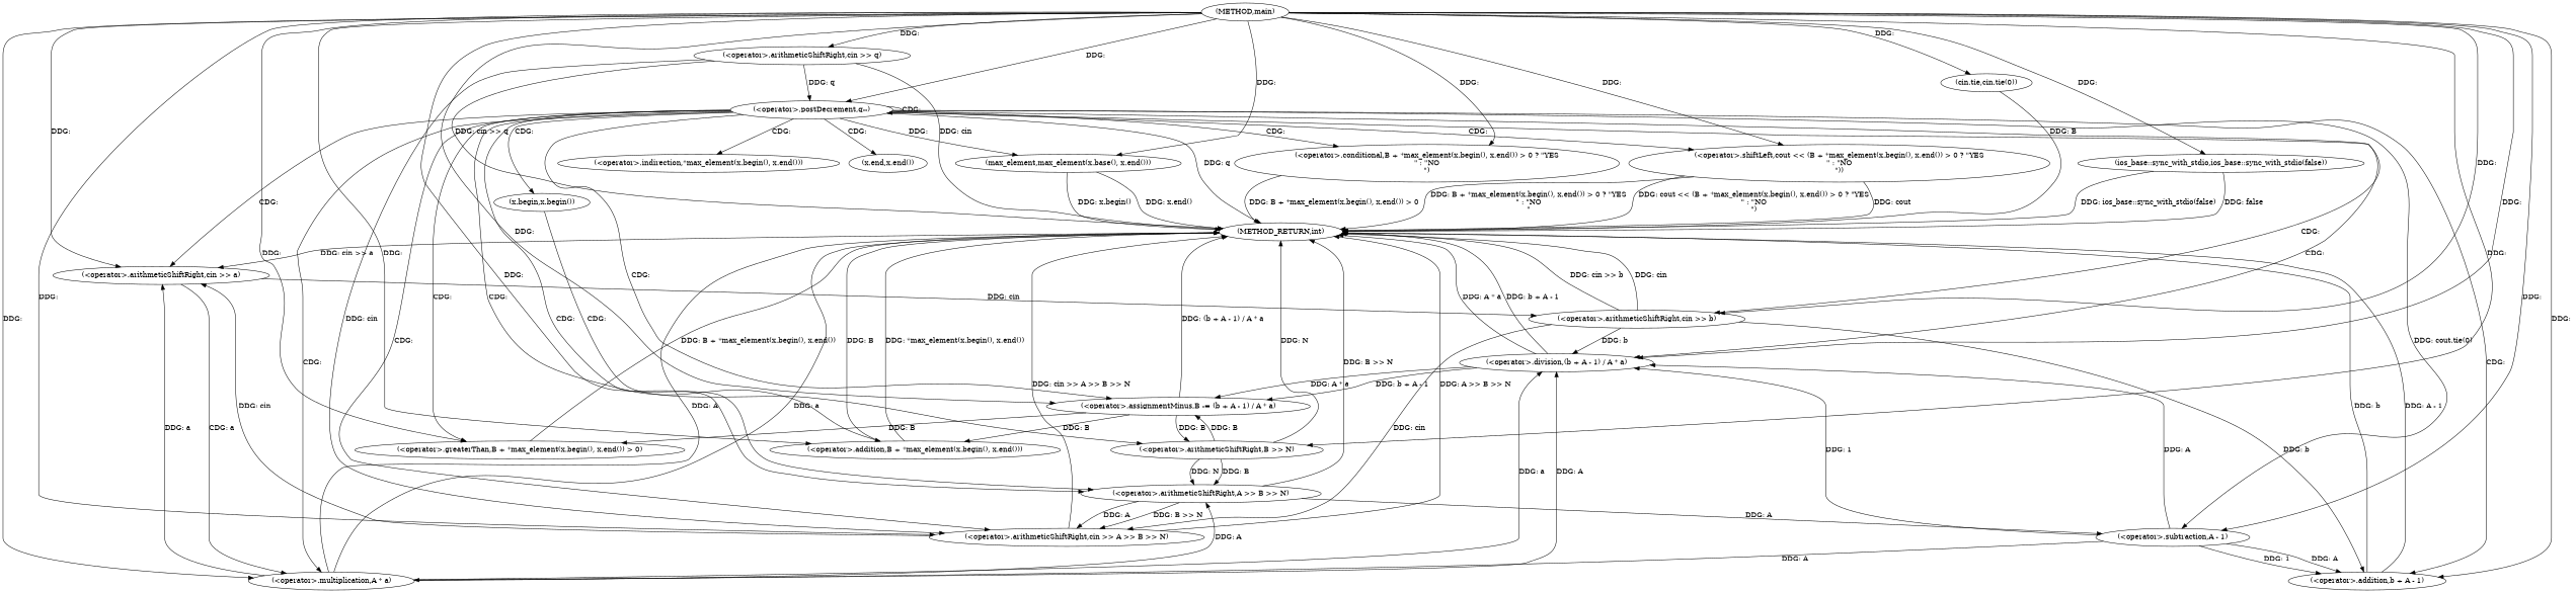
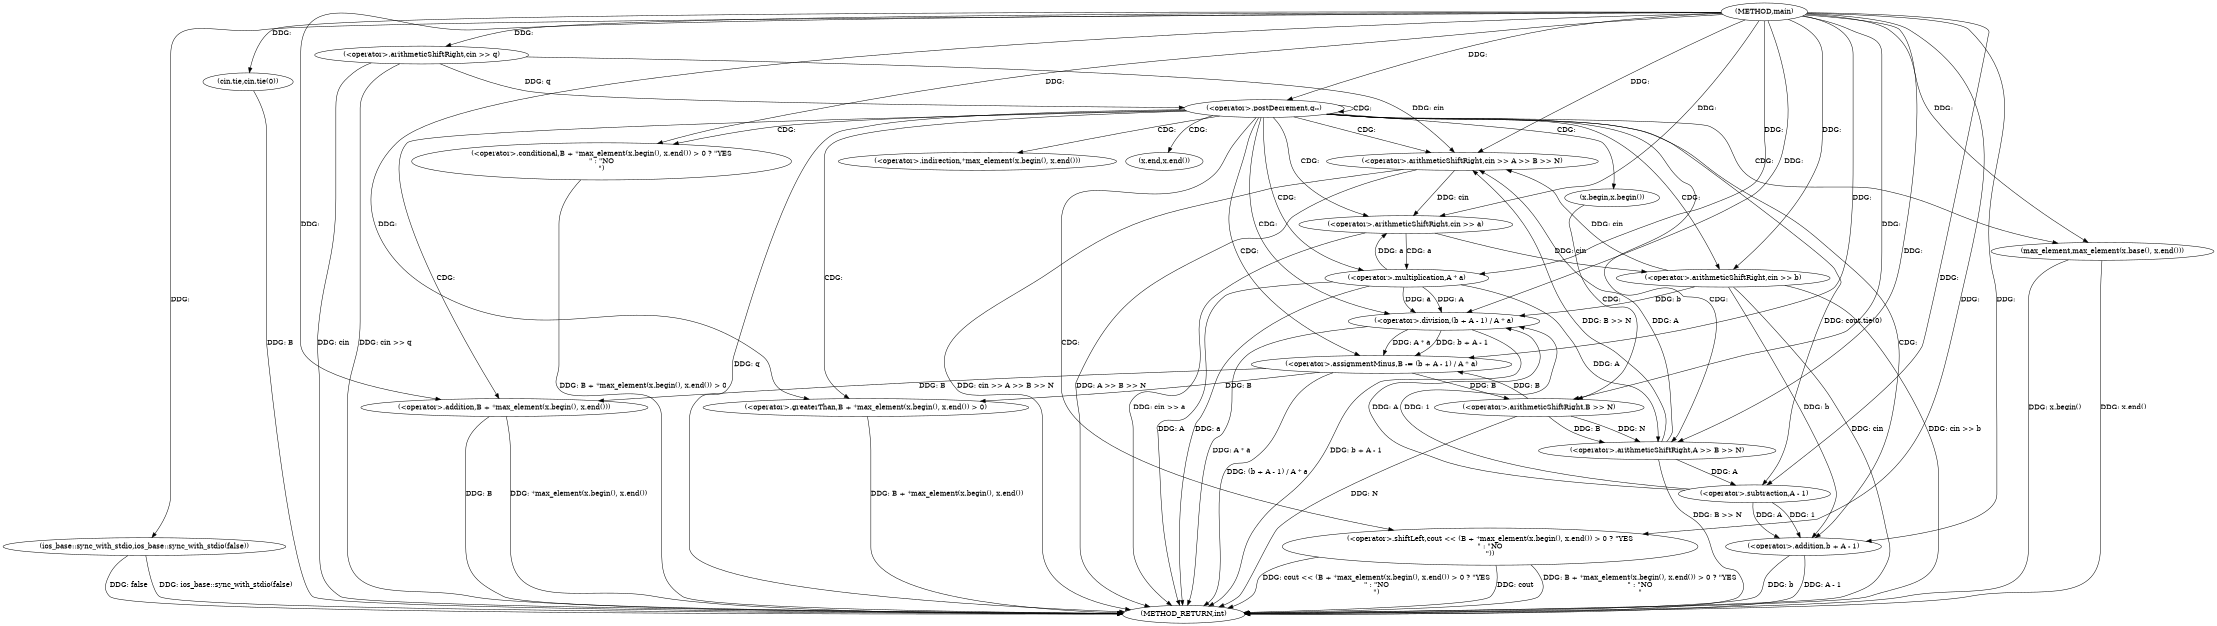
  digraph {
    n1 [label="(METHOD,main)"]
    n2 [label="(ios_base::sync_with_stdio,ios_base::sync_with_stdio(false))"]
    n3 [label="(cin.tie,cin.tie(0))"]
    n4 [label="(<operator>.arithmeticShiftRight,cin >> q)"]
    n5 [label="(<operator>.postDecrement,q--)"]
    n6 [label="(<operator>.arithmeticShiftRight,cin >> A >> B >> N)"]
    n7 [label="(<operator>.arithmeticShiftRight,cin >> a)"]
    n8 [label="(<operator>.shiftLeft,cout << (B + *max_element(x.begin(), x.end()) > 0 ? \"YES\n\" : \"NO\n\"))"]
    n9 [label="(<operator>.arithmeticShiftRight,cin >> b)"]
    n10 [label="(<operator>.assignmentMinus,B -= (b + A - 1) / A * a)"]
    n11 [label="(<operator>.arithmeticShiftRight,A >> B >> N)"]
    n12 [label="(<operator>.conditional,B + *max_element(x.begin(), x.end()) > 0 ? \"YES\n\" : \"NO\n\")"]
    n13 [label="(<operator>.arithmeticShiftRight,B >> N)"]
    n14 [label="(<operator>.division,(b + A - 1) / A * a)"]
    n15 [label="(<operator>.greaterThan,B + *max_element(x.begin(), x.end()) > 0)"]
    n16 [label="(<operator>.addition,b + A - 1)"]
    n17 [label="(<operator>.multiplication,A * a)"]
    n18 [label="(<operator>.addition,B + *max_element(x.begin(), x.end()))"]
    n19 [label="(<operator>.subtraction,A - 1)"]
    n20 [label="(max_element,max_element(x.base(), x.end()))"]
    n21 [label="(METHOD_RETURN,int)"]
    n22 [label="(<operator>.indirection,*max_element(x.begin(), x.end()))"]
    n23 [label="(x.begin,x.begin())"]
    n24 [label="(x.end,x.end())"]
    n1 -> n2 [label="DDG: "]
    n1 -> n3 [label="DDG: "]
    n1 -> n4 [label="DDG: "]
    n1 -> n5 [label="DDG: "]
    n1 -> n6 [label="DDG: "]
    n1 -> n7 [label="DDG: "]
    n1 -> n8 [label="DDG: "]
    n1 -> n9 [label="DDG: "]
    n1 -> n10 [label="DDG: "]
    n1 -> n11 [label="DDG: "]
    n1 -> n12 [label="DDG: "]
    n1 -> n13 [label="DDG: "]
    n1 -> n14 [label="DDG: "]
    n1 -> n15 [label="DDG: "]
    n1 -> n16 [label="DDG: "]
    n1 -> n17 [label="DDG: "]
    n1 -> n18 [label="DDG: "]
    n1 -> n19 [label="DDG: "]
    n1 -> n20 [label="DDG: "]
    n2 -> n21 [label="DDG: ios_base::sync_with_stdio(false)"]
    n2 -> n21 [label="DDG: false"]
    n3 -> n21 [label="DDG: B"]
    n4 -> n5 [label="DDG: q"]
    n4 -> n6 [label="DDG: cin"]
    n4 -> n21 [label="DDG: cin"]
    n4 -> n21 [label="DDG: cin >> q"]
    n5 -> n5 [label="CDG: "]
    n5 -> n6 [label="CDG: "]
    n5 -> n7 [label="CDG: "]
    n5 -> n8 [label="CDG: "]
    n5 -> n9 [label="CDG: "]
    n5 -> n10 [label="CDG: "]
    n5 -> n11 [label="CDG: "]
    n5 -> n12 [label="CDG: "]
    n5 -> n14 [label="CDG: "]
    n5 -> n15 [label="CDG: "]
    n5 -> n16 [label="CDG: "]
    n5 -> n17 [label="CDG: "]
    n5 -> n18 [label="CDG: "]
    n5 -> n19 [label="DDG: cout.tie(0)"]
-   n5 -> n20 [label="DDG: "]
+   n5 -> n20 [label="CDG: "]
    n5 -> n21 [label="DDG: q"]
    n5 -> n22 [label="CDG: "]
    n5 -> n23 [label="CDG: "]
    n5 -> n24 [label="CDG: "]
    n6 -> n7 [label="DDG: cin"]
    n6 -> n21 [label="DDG: A >> B >> N"]
    n6 -> n21 [label="DDG: cin >> A >> B >> N"]
    n7 -> n9 [label="DDG: cin"]
    n7 -> n17 [label="CDG: a"]
-   n21 -> n7 [label="DDG: cin >> a"]
+   n7 -> n21 [label="DDG: cin >> a"]
    n8 -> n21 [label="DDG: B + *max_element(x.begin(), x.end()) > 0 ? \"YES\n\" : \"NO\n\""]
    n8 -> n21 [label="DDG: cout << (B + *max_element(x.begin(), x.end()) > 0 ? \"YES\n\" : \"NO\n\")"]
    n8 -> n21 [label="DDG: cout"]
    n9 -> n6 [label="DDG: cin"]
    n9 -> n14 [label="DDG: b"]
    n9 -> n16 [label="DDG: b"]
    n9 -> n21 [label="DDG: cin"]
    n9 -> n21 [label="DDG: cin >> b"]
    n10 -> n13 [label="DDG: B"]
    n10 -> n15 [label="DDG: B"]
    n10 -> n18 [label="DDG: B"]
    n10 -> n21 [label="DDG: (b + A - 1) / A * a"]
    n11 -> n6 [label="DDG: B >> N"]
    n11 -> n6 [label="DDG: A"]
    n11 -> n19 [label="DDG: A"]
    n11 -> n21 [label="DDG: B >> N"]
    n12 -> n21 [label="DDG: B + *max_element(x.begin(), x.end()) > 0"]
    n13 -> n10 [label="DDG: B"]
    n13 -> n11 [label="DDG: B"]
    n13 -> n11 [label="DDG: N"]
    n13 -> n21 [label="DDG: N"]
    n14 -> n10 [label="DDG: A * a"]
    n14 -> n10 [label="DDG: b + A - 1"]
    n14 -> n21 [label="DDG: b + A - 1"]
    n14 -> n21 [label="DDG: A * a"]
    n15 -> n21 [label="DDG: B + *max_element(x.begin(), x.end())"]
    n16 -> n21 [label="DDG: b"]
    n16 -> n21 [label="DDG: A - 1"]
    n17 -> n7 [label="DDG: a"]
    n17 -> n11 [label="DDG: A"]
    n17 -> n14 [label="DDG: A"]
    n17 -> n14 [label="DDG: a"]
    n17 -> n21 [label="DDG: A"]
    n17 -> n21 [label="DDG: a"]
    n18 -> n21 [label="DDG: B"]
    n18 -> n21 [label="DDG: *max_element(x.begin(), x.end())"]
    n19 -> n14 [label="DDG: 1"]
    n19 -> n14 [label="DDG: A"]
    n19 -> n16 [label="DDG: 1"]
    n19 -> n16 [label="DDG: A"]
-   n19 -> n17 [label="DDG: A"]
    n20 -> n21 [label="DDG: x.begin()"]
    n20 -> n21 [label="DDG: x.end()"]
    n23 -> n13 [label="CDG: "]
  }
